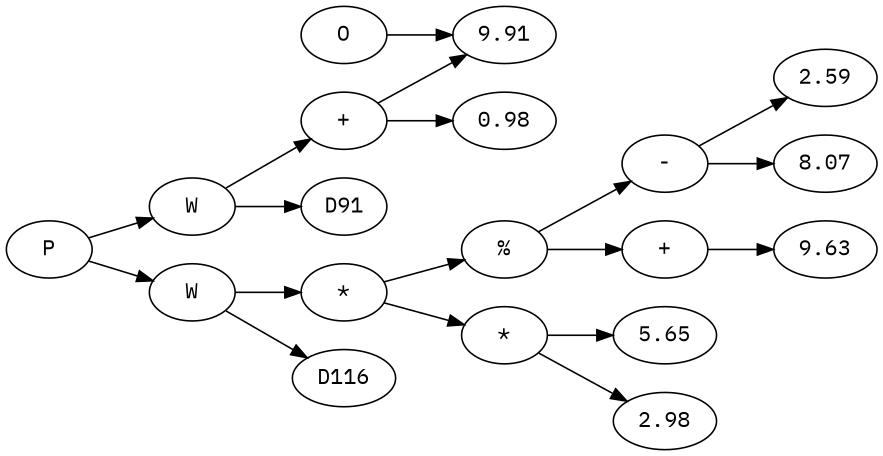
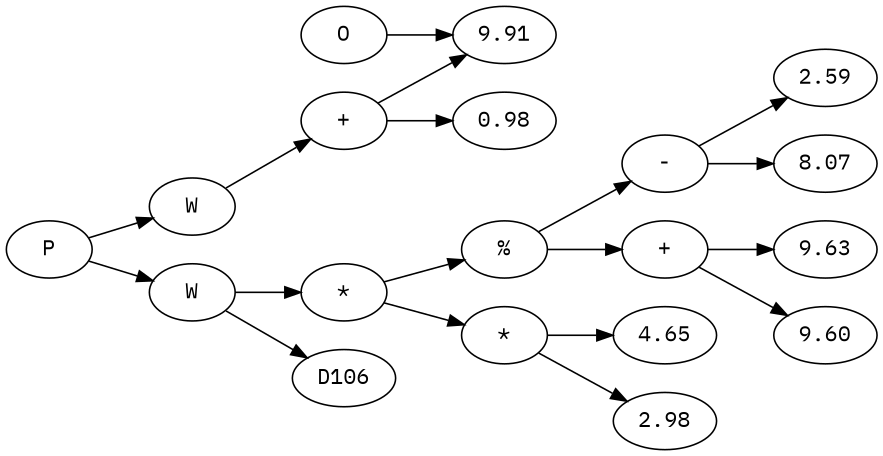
  digraph {
    fontname="IBM Plex Mono"
    rankdir=LR
    node [fontname="IBM Plex Mono"]
    edge [fontname="IBM Plex Mono"]
    n1 [label=O]
    n2 [label=9.91]
    n3 [label=P]
    n4 [label=W]
    n5 [label=W]
    n6 [label="+"]
-   n7 [label=D91]
    n8 [label="*"]
-   n9 [label=D116]
+   n9 [label=D106]
    n10 [label=0.98]
    n11 [label="%"]
    n12 [label="*"]
    n13 [label="-"]
    n14 [label="+"]
-   n15 [label=5.65]
+   n15 [label=4.65]
    n16 [label=2.98]
    n17 [label=2.59]
    n18 [label=8.07]
    n19 [label=9.63]
+   n20 [label=9.60]
    n1 -> n2
    n3 -> n4
    n3 -> n5
    n4 -> n6
-   n4 -> n7
    n5 -> n8
    n5 -> n9
    n6 -> n2
    n6 -> n10
    n8 -> n11
    n8 -> n12
    n11 -> n13
    n11 -> n14
    n12 -> n15
    n12 -> n16
    n13 -> n17
    n13 -> n18
    n14 -> n19
+   n14 -> n20
  }
